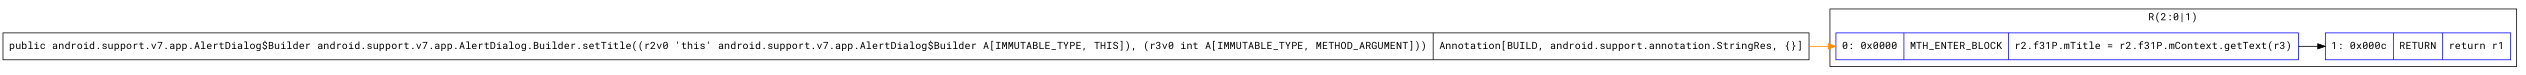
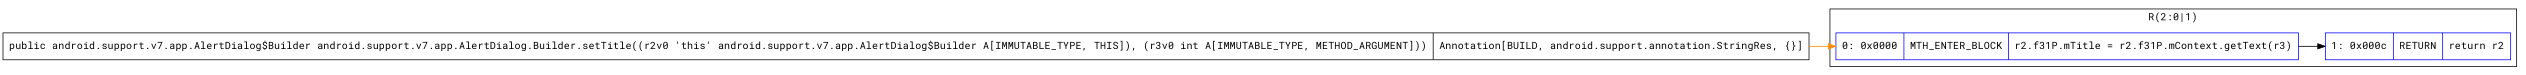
  digraph {
    rankdir=LR
    fontname="Roboto Mono"
    node [color=blue shape=record fontname="Roboto Mono"]
    edge [arrowhead=normal fontname="Roboto Mono"]
    n1 [label="{0\:\ 0x0000|MTH_ENTER_BLOCK\l|r2.f31P.mTitle = r2.f31P.mContext.getText(r3)\l}"]
-   n2 [label="{1\:\ 0x000c|RETURN\l|return r1\l}"]
+   n2 [label="{1\:\ 0x000c|RETURN\l|return r2\l}"]
    n3 [label="{public android.support.v7.app.AlertDialog$Builder android.support.v7.app.AlertDialog.Builder.setTitle((r2v0 'this' android.support.v7.app.AlertDialog$Builder A[IMMUTABLE_TYPE, THIS]), (r3v0 int A[IMMUTABLE_TYPE, METHOD_ARGUMENT]))  | Annotation[BUILD, android.support.annotation.StringRes, \{\}]\l}" color=""]
    subgraph cluster_1 {
      label="R(2:0|1)"
      n1
      n2
    }
    n1 -> n2 [color=black]
    n3 -> n1 [color=darkorange]
  }
